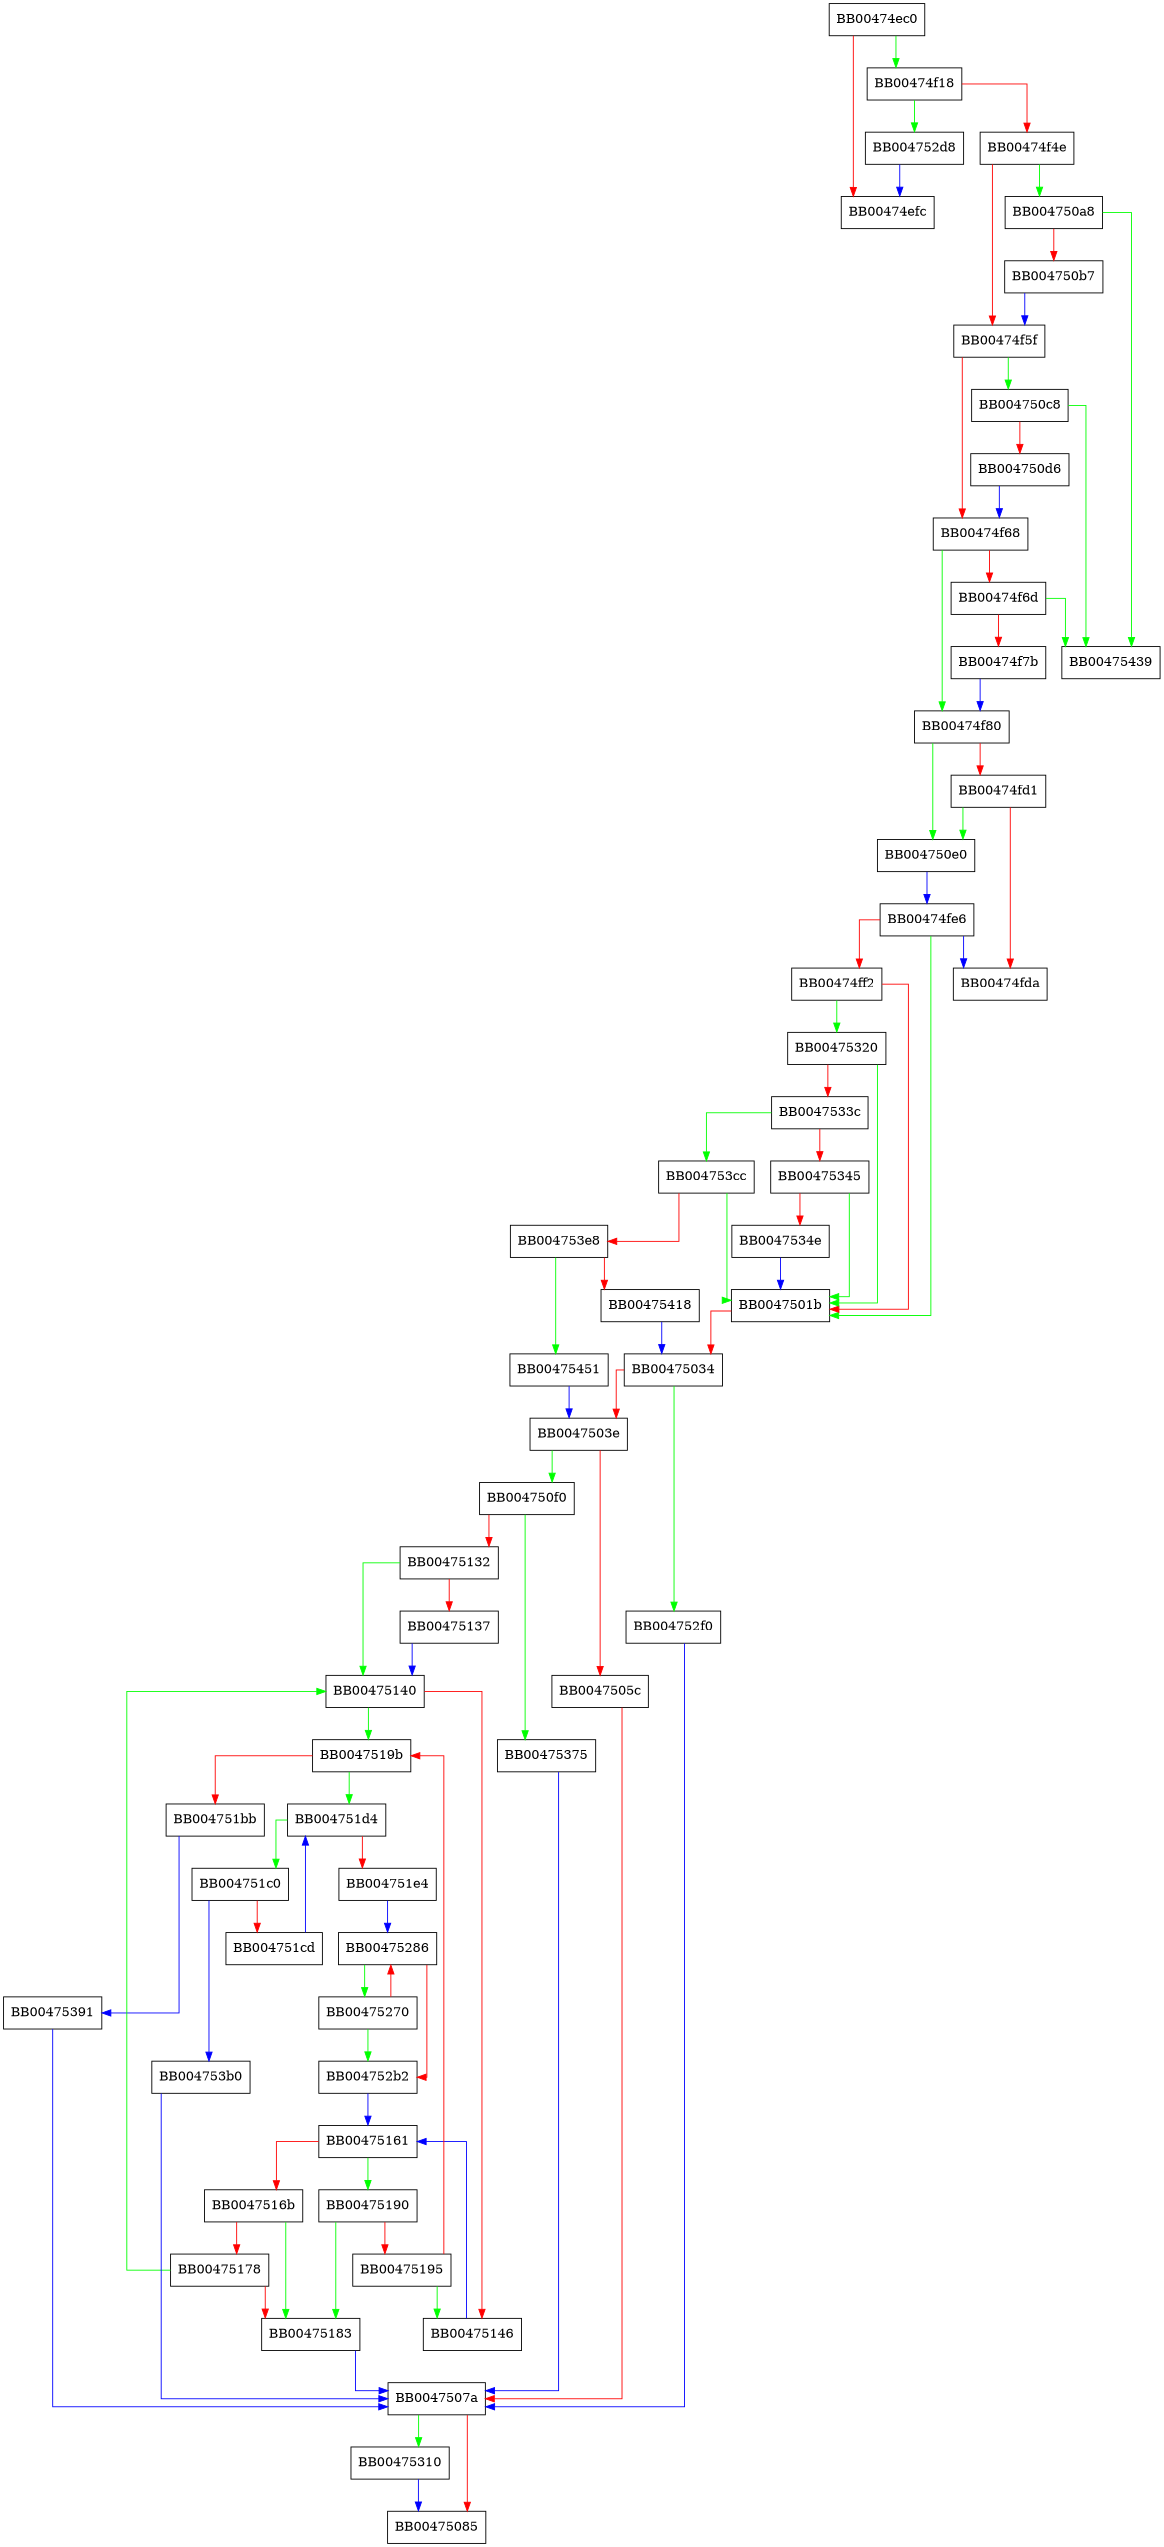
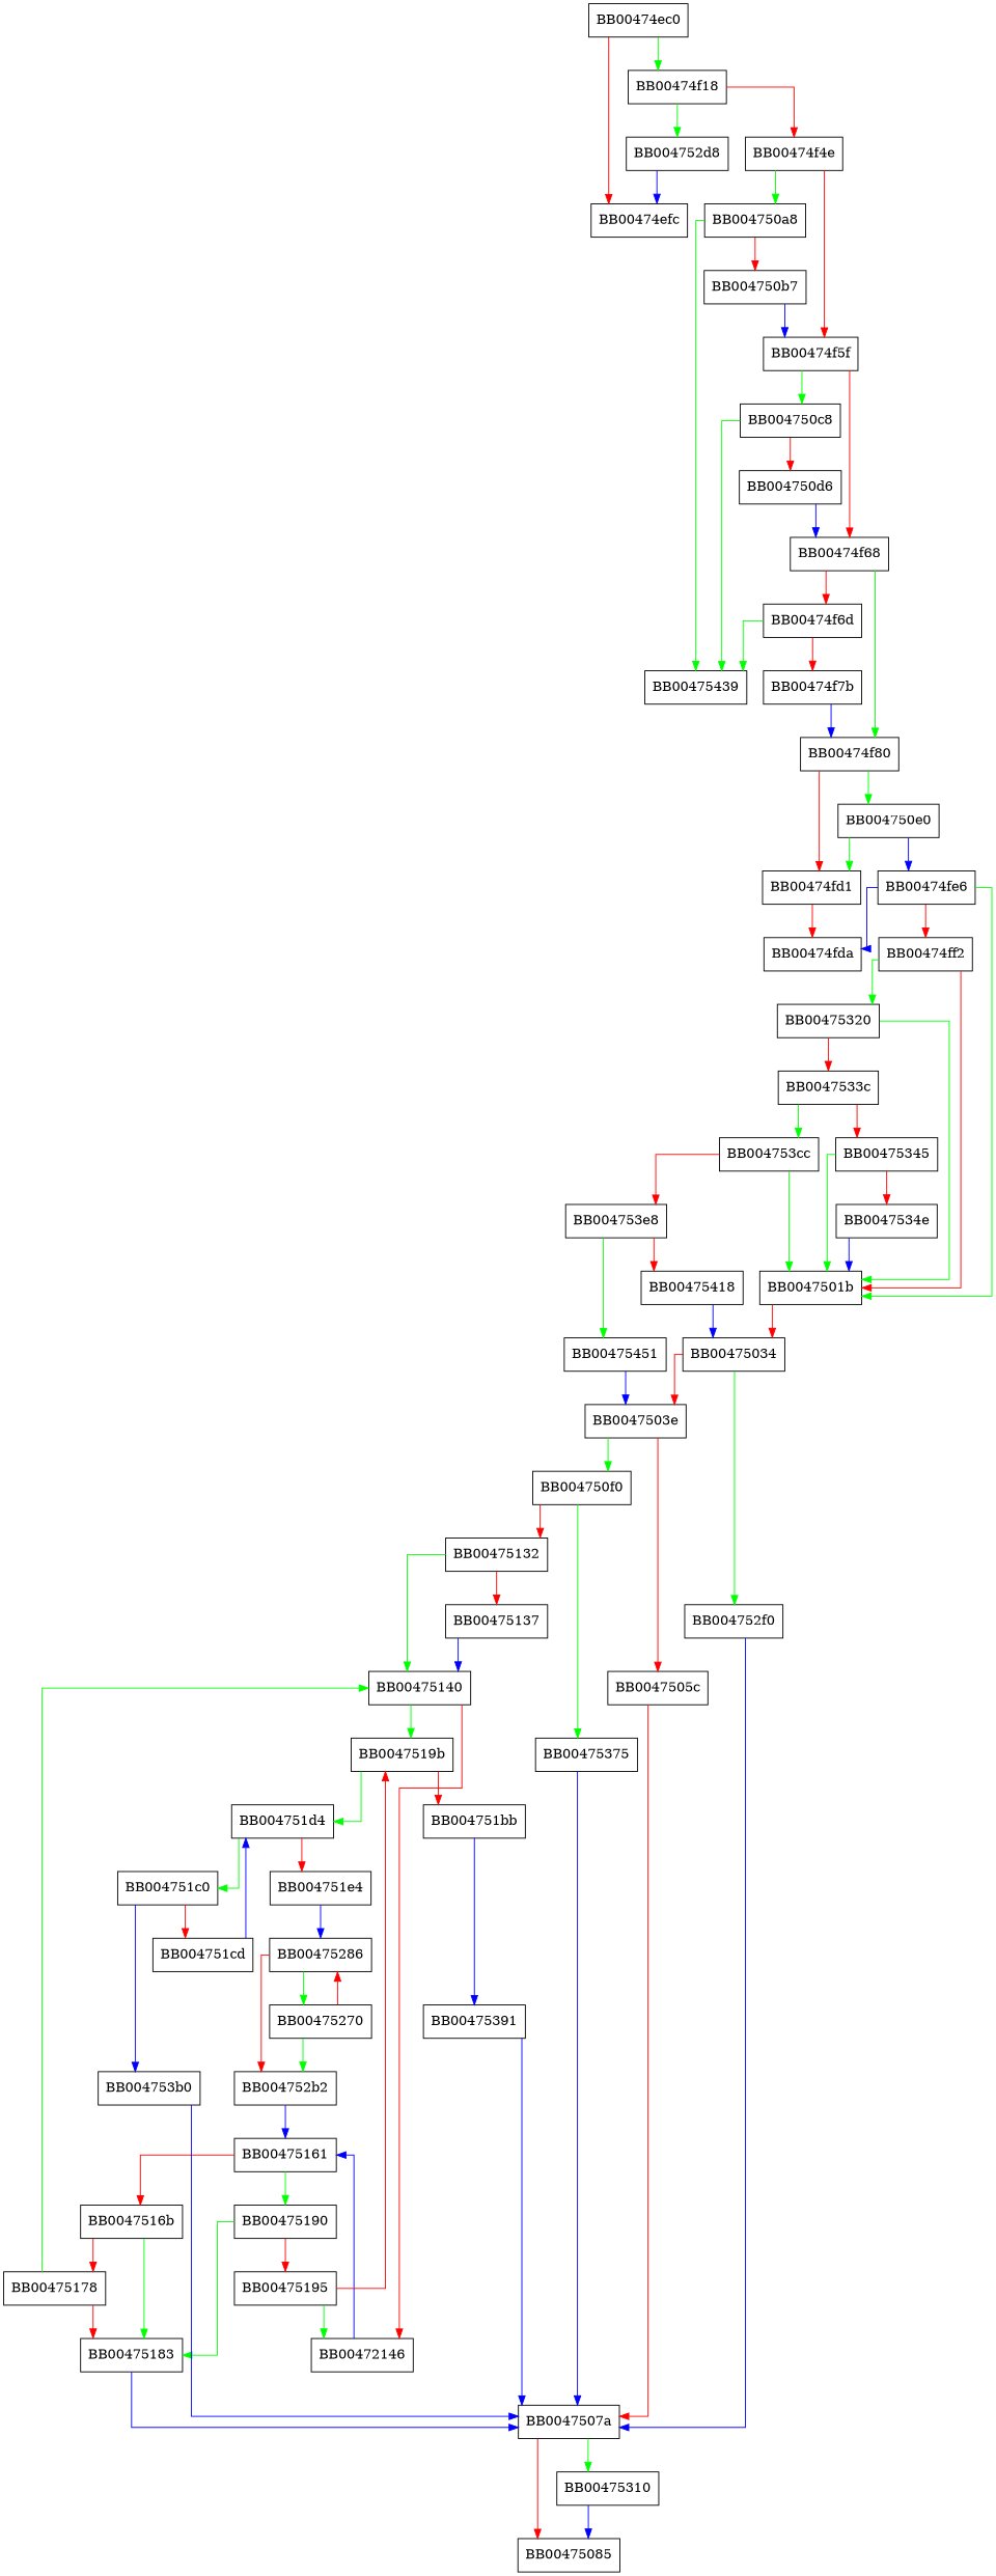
  digraph {
    splines=ortho
    node [shape=box]
    edge [color=red]
    BB00474ec0
    BB00474f18
    BB00474efc
    BB004752d8
    BB00474f4e
    BB004750a8
    BB00474f5f
    BB00475439
    BB004750b7
    BB004750c8
    BB00474f68
    BB004750d6
    BB00474f80
    BB00474f6d
    BB004750e0
    BB00474fd1
    BB00474f7b
    BB00474fe6
    BB00474fda
    BB0047501b
    BB00474ff2
    BB00475034
    BB00475320
    BB004752f0
    BB0047503e
    BB0047533c
    BB004753cc
    BB00475345
    BB0047507a
    BB004750f0
    BB0047505c
    BB00475310
    BB00475085
    n34 [label=BB00475375]
    BB00475132
    BB00475140
    BB00475137
    BB0047519b
-   BB00475146
+   BB00475146 [label=BB00472146]
    BB004751d4
    BB004751bb
    BB00475161
    BB004751c0
    BB004751e4
    BB00475391
    BB00475190
    BB0047516b
    BB00475183
    BB00475195
    BB00475178
    BB004753b0
    BB004751cd
    BB00475286
    BB00475270
    BB004752b2
    BB004753e8
    BB0047534e
    BB00475451
    BB00475418
    BB00474ec0 -> BB00474f18 [color=green]
    BB00474ec0 -> BB00474efc
    BB00474f18 -> BB004752d8 [color=green]
    BB00474f18 -> BB00474f4e
    BB004752d8 -> BB00474efc [color=blue]
    BB00474f4e -> BB004750a8 [color=green]
    BB00474f4e -> BB00474f5f
    BB004750a8 -> BB00475439 [color=green]
    BB004750a8 -> BB004750b7
    BB00474f5f -> BB004750c8 [color=green]
    BB00474f5f -> BB00474f68
    BB004750b7 -> BB00474f5f [color=blue]
    BB004750c8 -> BB00475439 [color=green]
    BB004750c8 -> BB004750d6
    BB00474f68 -> BB00474f80 [color=green]
    BB00474f68 -> BB00474f6d
    BB004750d6 -> BB00474f68 [color=blue]
    BB00474f80 -> BB004750e0 [color=green]
    BB00474f80 -> BB00474fd1
    BB00474f6d -> BB00475439 [color=green]
    BB00474f6d -> BB00474f7b
    BB004750e0 -> BB00474fe6 [color=blue]
-   BB00474fd1 -> BB004750e0 [color=green]
+   BB004750e0 -> BB00474fd1 [color=green]
    BB00474fd1 -> BB00474fda
    BB00474f7b -> BB00474f80 [color=blue]
    BB00474fe6 -> BB00474fda [color=blue]
    BB00474fe6 -> BB0047501b [color=green]
    BB00474fe6 -> BB00474ff2
    BB0047501b -> BB00475034
    BB00474ff2 -> BB0047501b
    BB00474ff2 -> BB00475320 [color=green]
    BB00475034 -> BB004752f0 [color=green]
    BB00475034 -> BB0047503e
    BB00475320 -> BB0047501b [color=green]
    BB00475320 -> BB0047533c
    BB004752f0 -> BB0047507a [color=blue]
    BB0047503e -> BB004750f0 [color=green]
    BB0047503e -> BB0047505c
    BB0047533c -> BB004753cc [color=green]
    BB0047533c -> BB00475345
    BB004753cc -> BB0047501b [color=green]
    BB004753cc -> BB004753e8
    BB00475345 -> BB0047501b [color=green]
    BB00475345 -> BB0047534e
    BB0047507a -> BB00475310 [color=green]
    BB0047507a -> BB00475085
    BB004750f0 -> n34 [color=green]
    BB004750f0 -> BB00475132
    BB0047505c -> BB0047507a
    BB00475310 -> BB00475085 [color=blue]
    n34 -> BB0047507a [color=blue]
    BB00475132 -> BB00475140 [color=green]
    BB00475132 -> BB00475137
    BB00475140 -> BB0047519b [color=green]
    BB00475140 -> BB00475146
    BB00475137 -> BB00475140 [color=blue]
    BB0047519b -> BB004751d4 [color=green]
    BB0047519b -> BB004751bb
    BB00475146 -> BB00475161 [color=blue]
    BB004751d4 -> BB004751c0 [color=green]
    BB004751d4 -> BB004751e4
    BB004751bb -> BB00475391 [color=blue]
    BB00475161 -> BB00475190 [color=green]
    BB00475161 -> BB0047516b
    BB004751c0 -> BB004753b0 [color=blue]
    BB004751c0 -> BB004751cd
    BB004751e4 -> BB00475286 [color=blue]
    BB00475391 -> BB0047507a [color=blue]
    BB00475190 -> BB00475183 [color=green]
    BB00475190 -> BB00475195
    BB0047516b -> BB00475183 [color=green]
    BB0047516b -> BB00475178
    BB00475183 -> BB0047507a [color=blue]
    BB00475195 -> BB0047519b
    BB00475195 -> BB00475146 [color=green]
    BB00475178 -> BB00475140 [color=green]
    BB00475178 -> BB00475183
    BB004753b0 -> BB0047507a [color=blue]
    BB004751cd -> BB004751d4 [color=blue]
    BB00475286 -> BB00475270 [color=green]
    BB00475286 -> BB004752b2
    BB00475270 -> BB00475286
    BB00475270 -> BB004752b2 [color=green]
    BB004752b2 -> BB00475161 [color=blue]
    BB004753e8 -> BB00475451 [color=green]
    BB004753e8 -> BB00475418
    BB0047534e -> BB0047501b [color=blue]
    BB00475451 -> BB0047503e [color=blue]
    BB00475418 -> BB00475034 [color=blue]
  }
